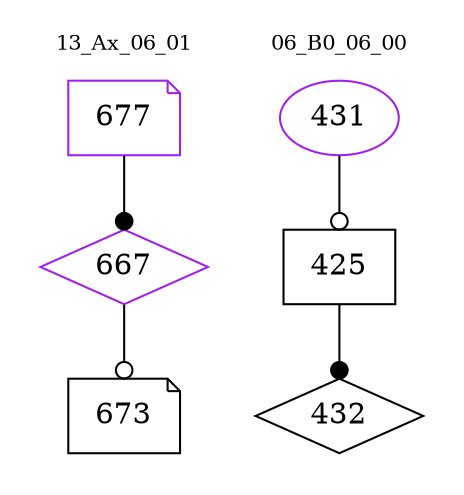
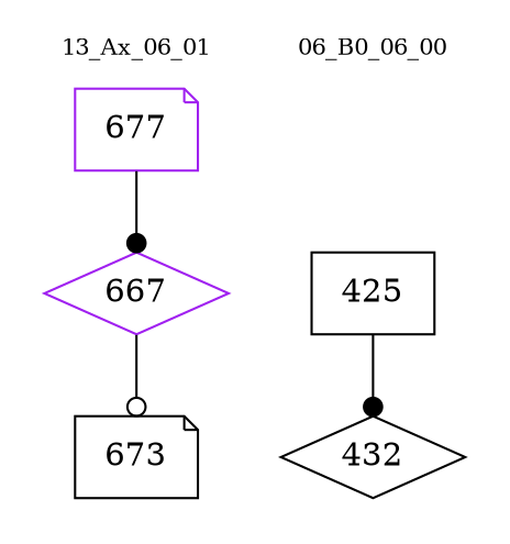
  digraph {
    node [color=purple shape=note]
    edge [arrowhead=dot color=black]
    n1 [label=677]
    n2 [label=667 shape=diamond]
    n3 [color=black label=673]
-   n4 [label=431 shape=ellipse]
    n5 [color=black label=425 shape=box]
    n6 [color=black label=432 shape=diamond]
    subgraph cluster_1 {
      color=white
      fontsize=10
      label="13_Ax_06_01"
      n1
      n2
      n3
    }
    subgraph cluster_2 {
      color=white
      fontsize=10
      label="06_B0_06_00"
-     n4
      n5
      n6
    }
    n1 -> n2
    n2 -> n3 [arrowhead=odot]
-   n4 -> n5 [arrowhead=odot]
    n5 -> n6
  }
